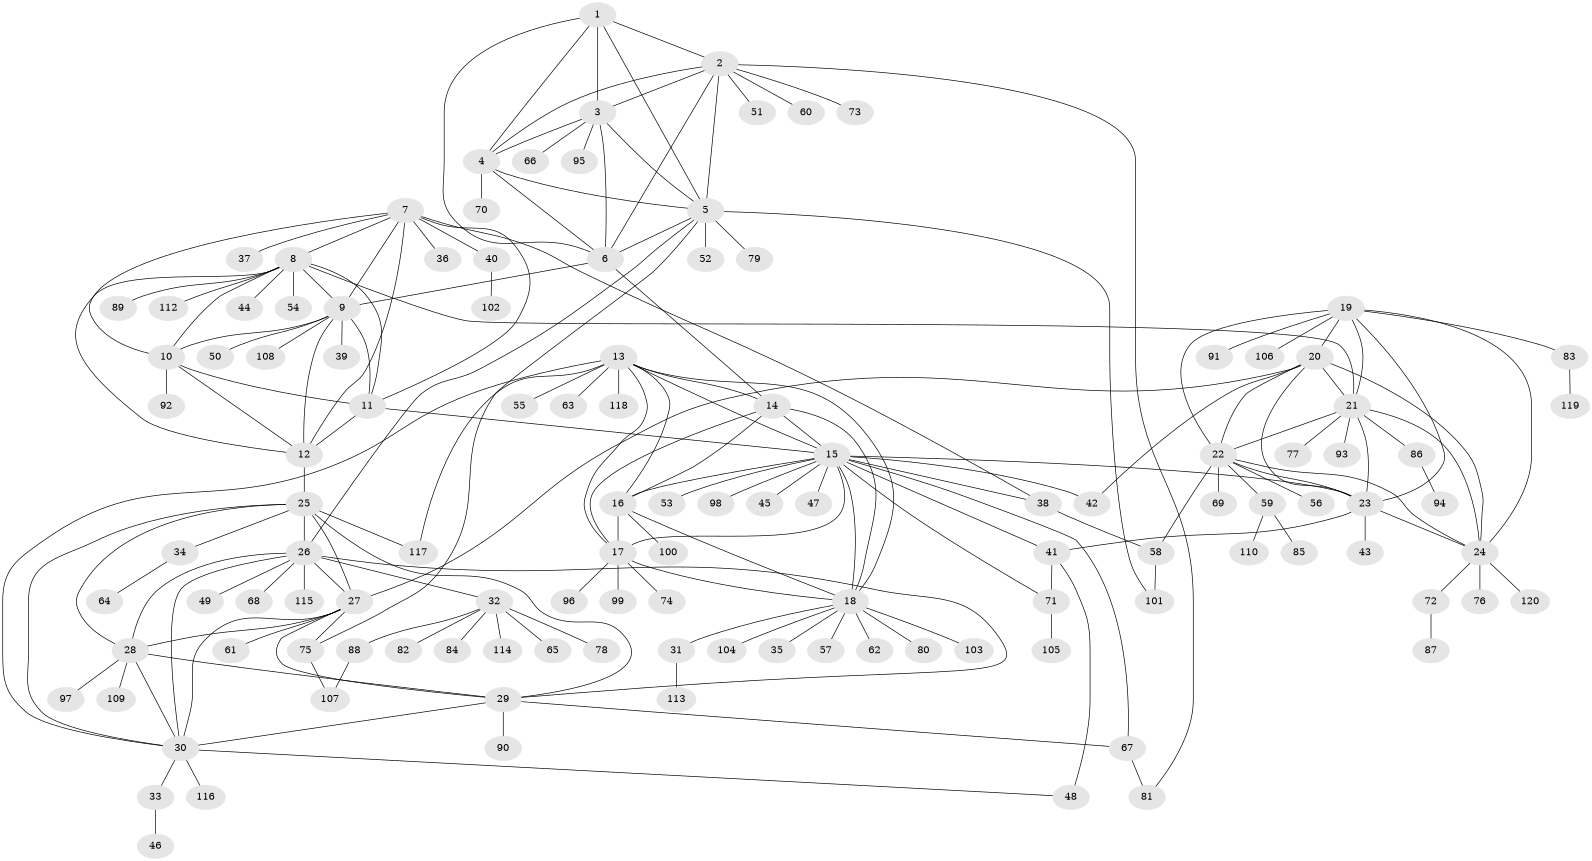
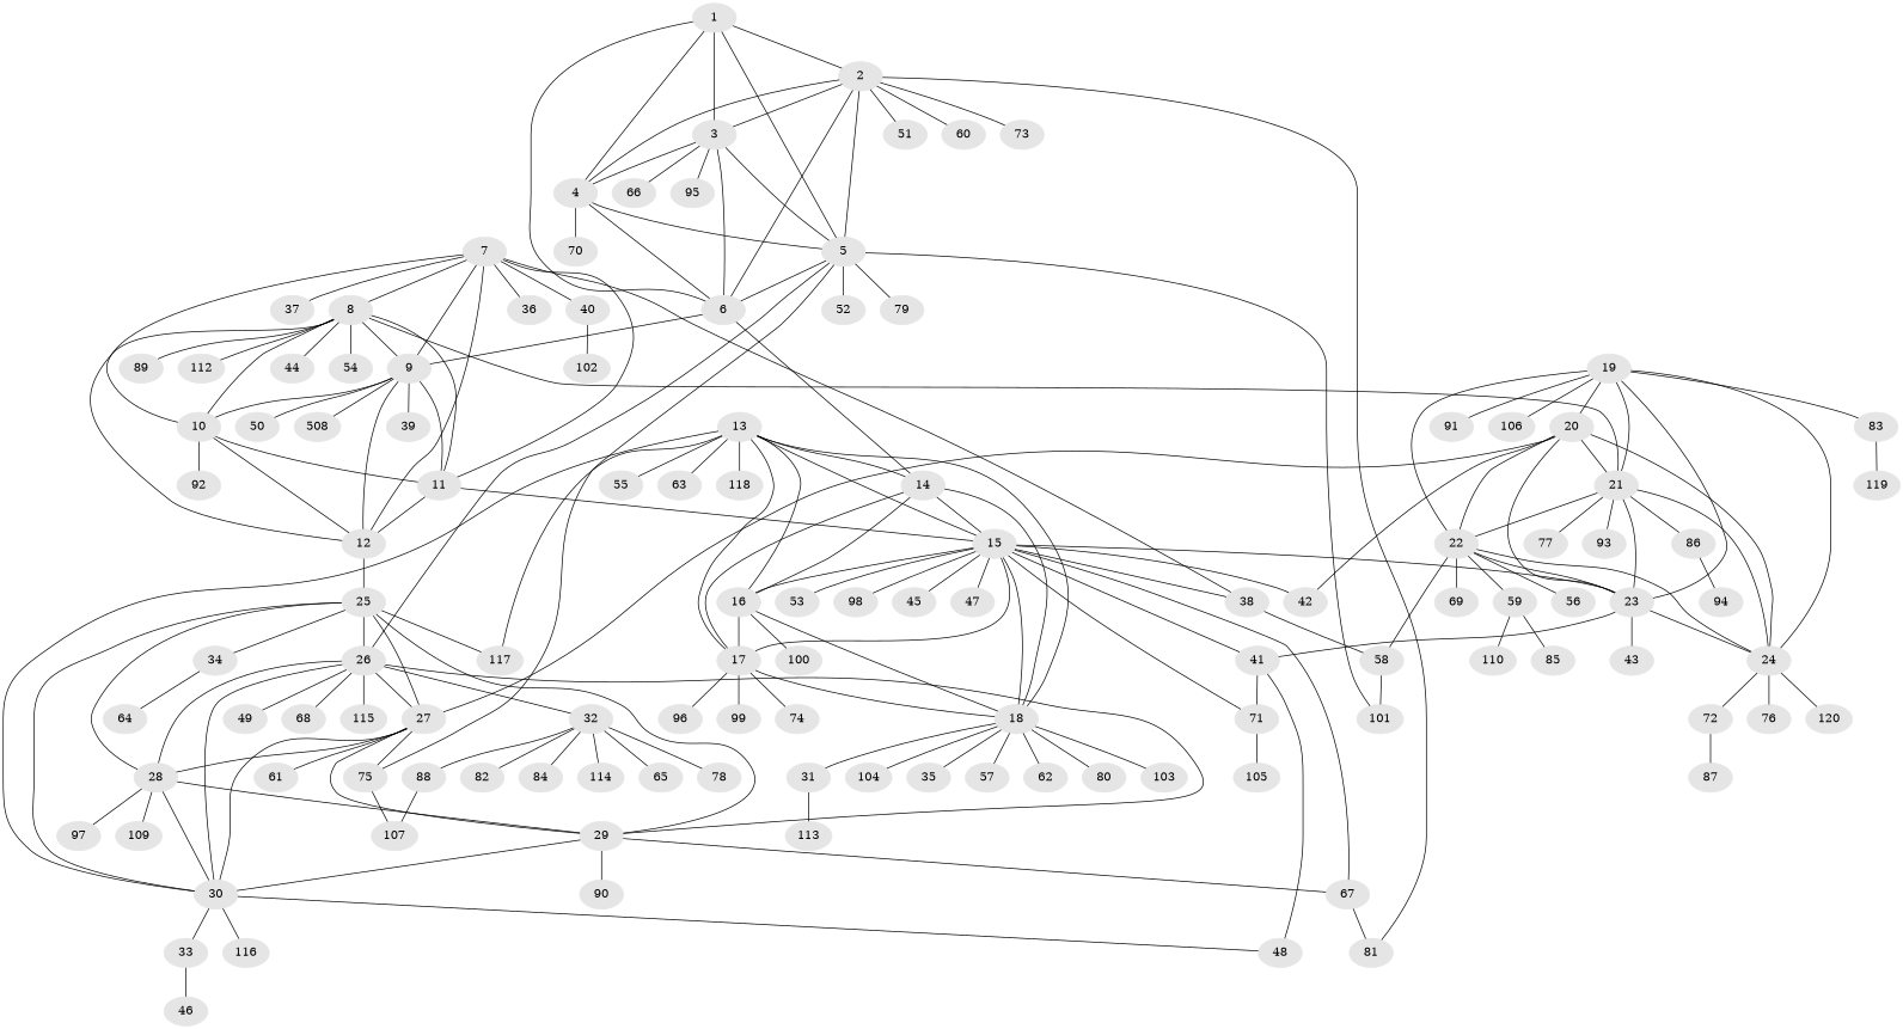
  graph {
    node [color=gray90 style=filled]
    1
    2
    3
    4
    5
    6
    51
    60
    73
    81
    66
    95
    70
    26
    52
    75
    79
    101
    9
    14
    23
    41
    24
    43
    30
    27
    28
    29
    32
    49
    68
    115
    107
    10
    11
    12
    39
    50
-   108
+   108 [label=508]
    15
    16
    17
    18
    7
    8
    36
    37
    38
    40
    21
    44
    54
    89
    112
    92
    25
    58
    102
    22
    77
    86
    93
    42
    45
    47
    53
    67
    71
    98
    117
    34
    13
    55
    63
    118
    100
    74
    96
    99
    31
    35
    57
    62
    80
    103
    104
    33
    48
    116
    105
    113
    19
    20
    83
    91
    106
    56
    59
    69
    72
    76
    120
    119
    61
    94
    85
    110
    87
    97
    109
    90
    64
    65
    78
    82
    84
    88
    114
    46
    1 -- 2
    1 -- 3
    1 -- 4
    1 -- 5
    1 -- 6
    2 -- 3
    2 -- 4
    2 -- 5
    2 -- 6
    2 -- 51
    2 -- 60
    2 -- 73
    2 -- 81
    3 -- 4
    3 -- 5
    3 -- 6
    3 -- 66
    3 -- 95
    4 -- 5
    4 -- 6
    4 -- 70
    5 -- 6
    5 -- 26
    5 -- 52
    5 -- 75
    5 -- 79
    5 -- 101
    6 -- 9
    6 -- 14
    26 -- 30
    26 -- 27
    26 -- 28
    26 -- 29
    26 -- 32
    26 -- 49
    26 -- 68
    26 -- 115
    75 -- 107
    9 -- 10
    9 -- 11
    9 -- 12
    9 -- 39
    9 -- 50
    9 -- 108
    14 -- 15
    14 -- 16
    14 -- 17
    14 -- 18
    23 -- 41
    23 -- 24
    23 -- 43
    41 -- 71
    41 -- 48
    24 -- 72
    24 -- 76
    24 -- 120
    30 -- 33
    30 -- 48
    30 -- 116
    27 -- 75
    27 -- 30
    27 -- 28
    27 -- 29
    27 -- 61
    28 -- 30
    28 -- 29
    28 -- 97
    28 -- 109
    29 -- 30
    29 -- 67
    29 -- 90
    32 -- 65
    32 -- 78
    32 -- 82
    32 -- 84
    32 -- 88
    32 -- 114
    10 -- 11
    10 -- 12
    10 -- 92
    11 -- 12
    11 -- 15
    12 -- 25
    15 -- 23
    15 -- 41
    15 -- 16
    15 -- 17
    15 -- 18
    15 -- 38
    15 -- 42
    15 -- 45
    15 -- 47
    15 -- 53
    15 -- 67
    15 -- 71
    15 -- 98
    16 -- 17
    16 -- 18
    16 -- 100
    17 -- 18
    17 -- 74
    17 -- 96
    17 -- 99
    18 -- 31
    18 -- 35
    18 -- 57
    18 -- 62
    18 -- 80
    18 -- 103
    18 -- 104
    7 -- 9
    7 -- 10
    7 -- 11
    7 -- 12
    7 -- 8
    7 -- 36
    7 -- 37
    7 -- 38
    7 -- 40
    8 -- 9
    8 -- 10
    8 -- 11
    8 -- 12
    8 -- 21
    8 -- 44
    8 -- 54
    8 -- 89
    8 -- 112
    38 -- 58
    40 -- 102
    21 -- 23
    21 -- 24
    21 -- 22
    21 -- 77
    21 -- 86
    21 -- 93
    25 -- 26
    25 -- 30
    25 -- 27
    25 -- 28
    25 -- 29
    25 -- 117
    25 -- 34
    58 -- 101
    22 -- 23
    22 -- 24
    22 -- 58
    22 -- 56
    22 -- 59
    22 -- 69
    86 -- 94
    67 -- 81
    71 -- 105
    34 -- 64
    13 -- 14
    13 -- 30
    13 -- 15
    13 -- 16
    13 -- 17
    13 -- 18
    13 -- 117
    13 -- 55
    13 -- 63
    13 -- 118
    31 -- 113
    33 -- 46
    19 -- 23
    19 -- 24
    19 -- 21
    19 -- 22
    19 -- 20
    19 -- 83
    19 -- 91
    19 -- 106
    20 -- 23
    20 -- 24
    20 -- 27
    20 -- 21
    20 -- 22
    20 -- 42
    83 -- 119
    59 -- 85
    59 -- 110
    72 -- 87
    88 -- 107
  }
